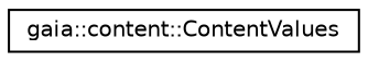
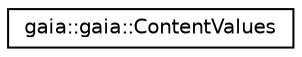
  digraph {
    rankdir=TB
-   n1 [color=black fillcolor=white fontname=Helvetica fontsize=10 height=0.2 label="gaia::content::ContentValues" shape=record style=filled width=0.4]
+   n1 [color=black fillcolor=white fontname=Helvetica fontsize=10 height=0.2 label="gaia::gaia::ContentValues" shape=record style=filled width=0.4]
  }
